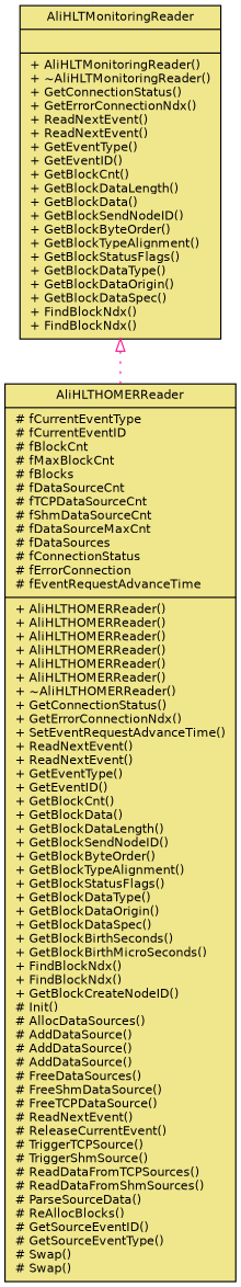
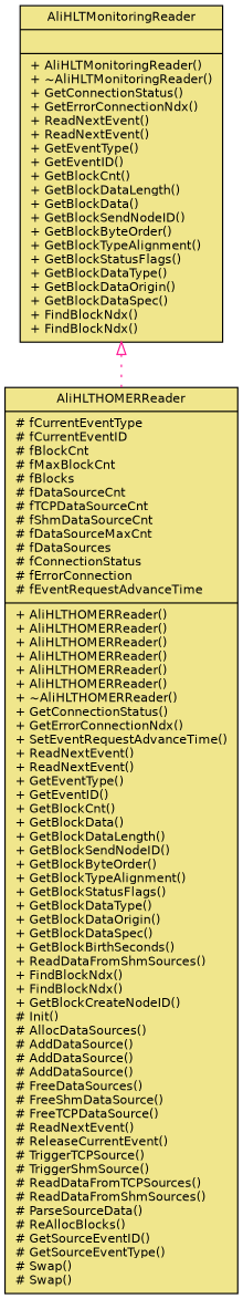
  digraph {
    node [color=black fillcolor=khaki fontname=Helvetica fontsize=10 shape=record style=filled]
    n1 [fontcolor=black height=0.2 label="{AliHLTMonitoringReader\n||+ AliHLTMonitoringReader()\l+ ~AliHLTMonitoringReader()\l+ GetConnectionStatus()\l+ GetErrorConnectionNdx()\l+ ReadNextEvent()\l+ ReadNextEvent()\l+ GetEventType()\l+ GetEventID()\l+ GetBlockCnt()\l+ GetBlockDataLength()\l+ GetBlockData()\l+ GetBlockSendNodeID()\l+ GetBlockByteOrder()\l+ GetBlockTypeAlignment()\l+ GetBlockStatusFlags()\l+ GetBlockDataType()\l+ GetBlockDataOrigin()\l+ GetBlockDataSpec()\l+ FindBlockNdx()\l+ FindBlockNdx()\l}" width=0.4]
-   n2 [height=0.2 label="{AliHLTHOMERReader\n|# fCurrentEventType\l# fCurrentEventID\l# fBlockCnt\l# fMaxBlockCnt\l# fBlocks\l# fDataSourceCnt\l# fTCPDataSourceCnt\l# fShmDataSourceCnt\l# fDataSourceMaxCnt\l# fDataSources\l# fConnectionStatus\l# fErrorConnection\l# fEventRequestAdvanceTime\l|+ AliHLTHOMERReader()\l+ AliHLTHOMERReader()\l+ AliHLTHOMERReader()\l+ AliHLTHOMERReader()\l+ AliHLTHOMERReader()\l+ AliHLTHOMERReader()\l+ ~AliHLTHOMERReader()\l+ GetConnectionStatus()\l+ GetErrorConnectionNdx()\l+ SetEventRequestAdvanceTime()\l+ ReadNextEvent()\l+ ReadNextEvent()\l+ GetEventType()\l+ GetEventID()\l+ GetBlockCnt()\l+ GetBlockData()\l+ GetBlockDataLength()\l+ GetBlockSendNodeID()\l+ GetBlockByteOrder()\l+ GetBlockTypeAlignment()\l+ GetBlockStatusFlags()\l+ GetBlockDataType()\l+ GetBlockDataOrigin()\l+ GetBlockDataSpec()\l+ GetBlockBirthSeconds()\l+ GetBlockBirthMicroSeconds()\l+ FindBlockNdx()\l+ FindBlockNdx()\l+ GetBlockCreateNodeID()\l# Init()\l# AllocDataSources()\l# AddDataSource()\l# AddDataSource()\l# AddDataSource()\l# FreeDataSources()\l# FreeShmDataSource()\l# FreeTCPDataSource()\l# ReadNextEvent()\l# ReleaseCurrentEvent()\l# TriggerTCPSource()\l# TriggerShmSource()\l# ReadDataFromTCPSources()\l# ReadDataFromShmSources()\l# ParseSourceData()\l# ReAllocBlocks()\l# GetSourceEventID()\l# GetSourceEventType()\l# Swap()\l# Swap()\l}" width=0.4]
+   n2 [height=0.2 label="{AliHLTHOMERReader\n|# fCurrentEventType\l# fCurrentEventID\l# fBlockCnt\l# fMaxBlockCnt\l# fBlocks\l# fDataSourceCnt\l# fTCPDataSourceCnt\l# fShmDataSourceCnt\l# fDataSourceMaxCnt\l# fDataSources\l# fConnectionStatus\l# fErrorConnection\l# fEventRequestAdvanceTime\l|+ AliHLTHOMERReader()\l+ AliHLTHOMERReader()\l+ AliHLTHOMERReader()\l+ AliHLTHOMERReader()\l+ AliHLTHOMERReader()\l+ AliHLTHOMERReader()\l+ ~AliHLTHOMERReader()\l+ GetConnectionStatus()\l+ GetErrorConnectionNdx()\l+ SetEventRequestAdvanceTime()\l+ ReadNextEvent()\l+ ReadNextEvent()\l+ GetEventType()\l+ GetEventID()\l+ GetBlockCnt()\l+ GetBlockData()\l+ GetBlockDataLength()\l+ GetBlockSendNodeID()\l+ GetBlockByteOrder()\l+ GetBlockTypeAlignment()\l+ GetBlockStatusFlags()\l+ GetBlockDataType()\l+ GetBlockDataOrigin()\l+ GetBlockDataSpec()\l+ GetBlockBirthSeconds()\l+ ReadDataFromShmSources()\l+ FindBlockNdx()\l+ FindBlockNdx()\l+ GetBlockCreateNodeID()\l# Init()\l# AllocDataSources()\l# AddDataSource()\l# AddDataSource()\l# AddDataSource()\l# FreeDataSources()\l# FreeShmDataSource()\l# FreeTCPDataSource()\l# ReadNextEvent()\l# ReleaseCurrentEvent()\l# TriggerTCPSource()\l# TriggerShmSource()\l# ReadDataFromTCPSources()\l# ReadDataFromShmSources()\l# ParseSourceData()\l# ReAllocBlocks()\l# GetSourceEventID()\l# GetSourceEventType()\l# Swap()\l# Swap()\l}" width=0.4]
    n1 -> n2 [arrowtail=onormal color=deeppink dir=back fontname=Helvetica fontsize=10 labelfontname=Helvetica labelfontsize=10 style=dotted]
  }
